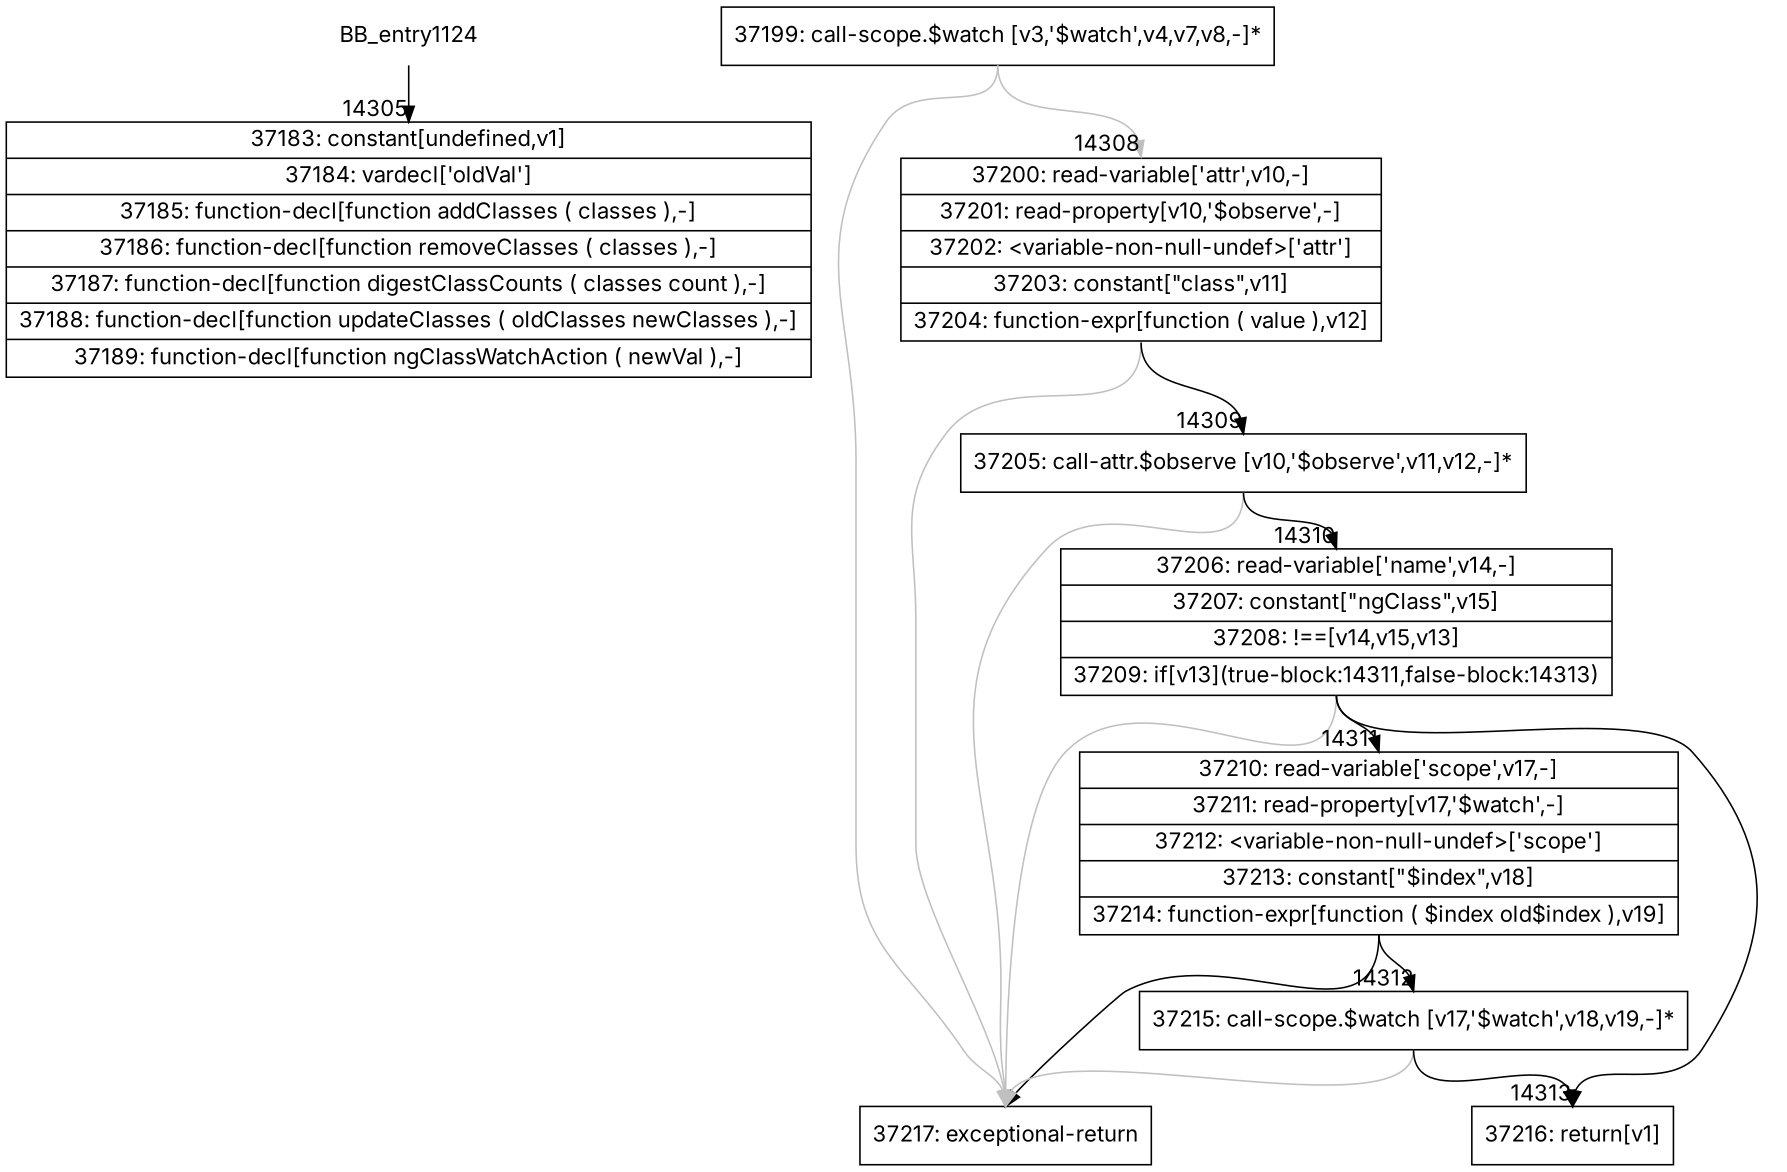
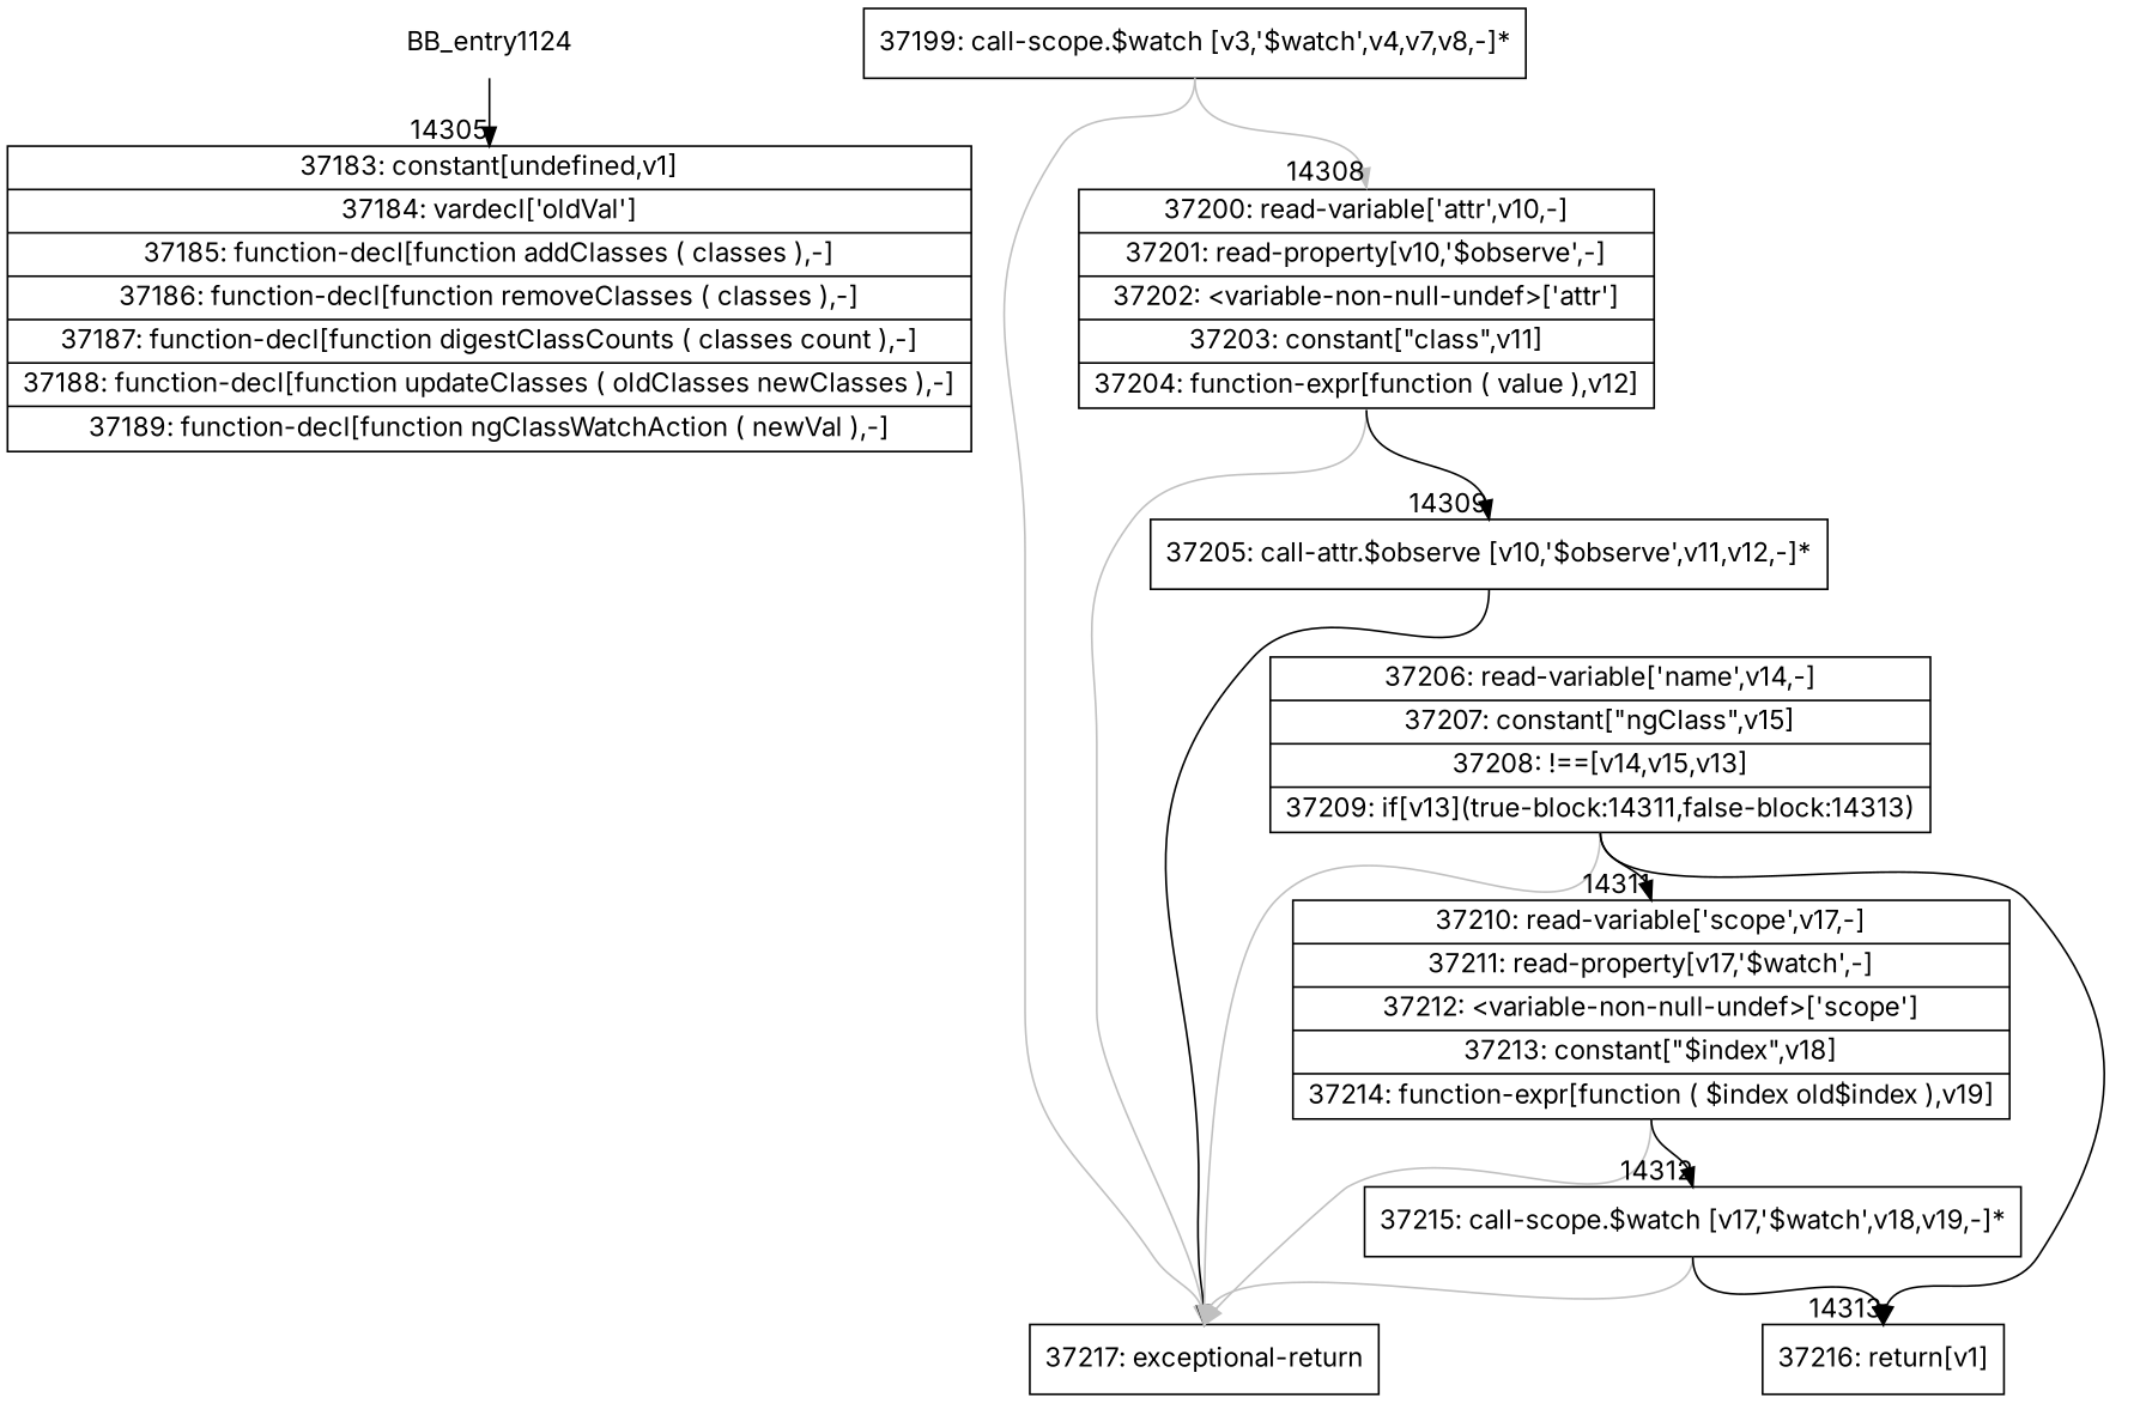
  digraph {
    fontname=Inter
    rankdir=TD
    node [fontname=Inter shape=record]
    edge [fontname=Inter headport=n tailport=s]
    BB_entry1124 [shape=none]
    n2 [label="{37183: constant[undefined,v1]|37184: vardecl['oldVal']|37185: function-decl[function addClasses ( classes ),-]|37186: function-decl[function removeClasses ( classes ),-]|37187: function-decl[function digestClassCounts ( classes count ),-]|37188: function-decl[function updateClasses ( oldClasses newClasses ),-]|37189: function-decl[function ngClassWatchAction ( newVal ),-]}"]
    n3 [label="{37199: call-scope.$watch [v3,'$watch',v4,v7,v8,-]*}"]
    n4 [label="{37217: exceptional-return}"]
    n5 [label="{37200: read-variable['attr',v10,-]|37201: read-property[v10,'$observe',-]|37202: \<variable-non-null-undef\>['attr']|37203: constant[\"class\",v11]|37204: function-expr[function ( value ),v12]}"]
    n6 [label="{37205: call-attr.$observe [v10,'$observe',v11,v12,-]*}"]
    n7 [label="{37206: read-variable['name',v14,-]|37207: constant[\"ngClass\",v15]|37208: !==[v14,v15,v13]|37209: if[v13](true-block:14311,false-block:14313)}"]
    n8 [label="{37210: read-variable['scope',v17,-]|37211: read-property[v17,'$watch',-]|37212: \<variable-non-null-undef\>['scope']|37213: constant[\"$index\",v18]|37214: function-expr[function ( $index old$index ),v19]}"]
    n9 [label="{37216: return[v1]}"]
    n10 [label="{37215: call-scope.$watch [v17,'$watch',v18,v19,-]*}"]
    BB_entry1124 -> n2 [headlabel="    14305"]
    n3 -> n4 [color=gray]
    n3 -> n5 [color=gray headlabel="      14308"]
    n5 -> n4 [color=gray]
    n5 -> n6 [headlabel="      14309"]
-   n6 -> n4 [color=gray]
-   n6 -> n7 [headlabel="      14310"]
+   n6 -> n4 [color=black]
    n7 -> n4 [color=gray]
    n7 -> n8 [headlabel="      14311"]
    n7 -> n9 [headlabel="      14313"]
-   n8 -> n4 [color=black]
+   n8 -> n4 [color=gray]
    n8 -> n10 [headlabel="      14312"]
    n10 -> n4 [color=gray]
    n10 -> n9
  }
